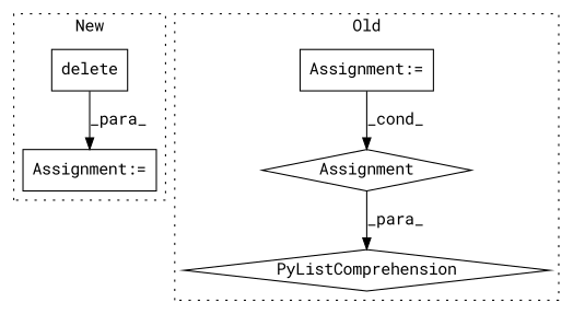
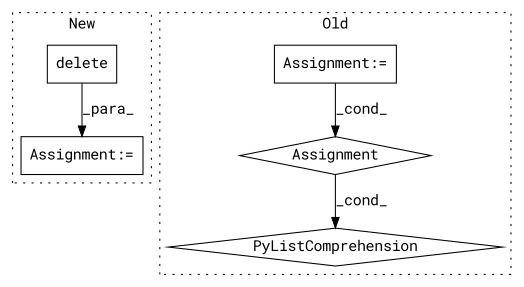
  digraph {
    fontname="Roboto Mono"
    node [a=7 fontname="Roboto Mono" l=1 shape=box]
    edge [fontname="Roboto Mono"]
    n1 [a=32 l="7,1" label=delete s="2336,2370"]
    n2 [label="Assignment:=" s=2329]
    n3 [a=113 l=32 label=Assignment s=1940 shape=diamond]
    n4 [label="Assignment:=" s=1624]
    n5 [a=109 l=140 label=PyListComprehension s=1840 shape=diamond]
    subgraph cluster_1 {
      label=New
      style=dotted
      n1
      n2
    }
    subgraph cluster_2 {
      label=Old
      style=dotted
      n3
      n4
      n5
    }
    n1 -> n2 [label=_para_]
-   n3 -> n5 [label=_para_]
+   n3 -> n5 [label=_cond_]
    n4 -> n3 [label=_cond_]
  }
